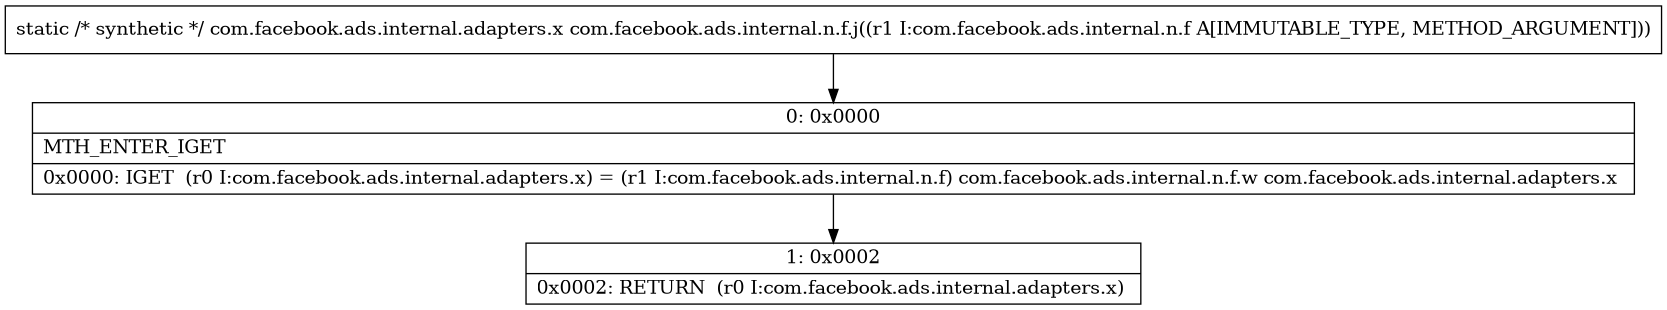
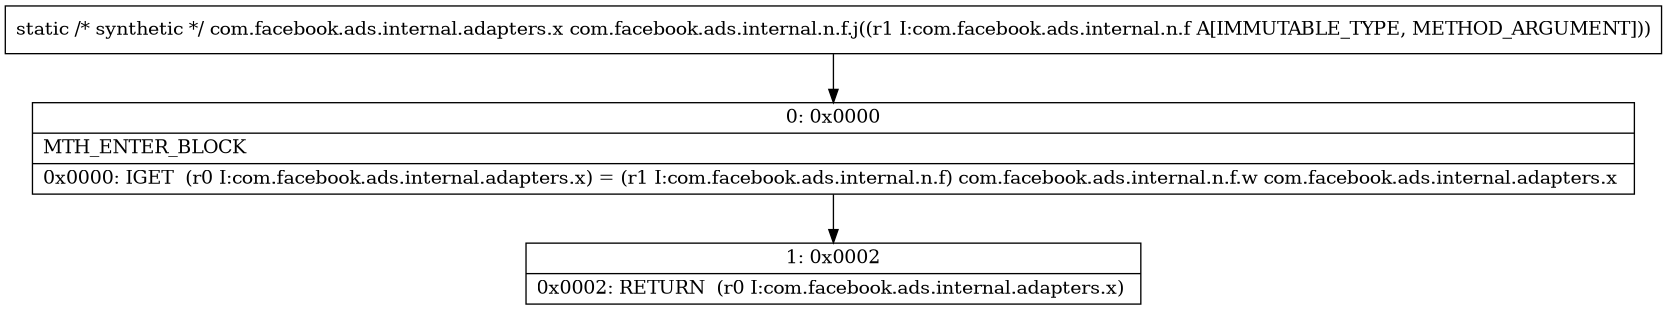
  digraph {
    node [shape=record]
-   n1 [label="{0\:\ 0x0000|MTH_ENTER_IGET\l|0x0000: IGET  (r0 I:com.facebook.ads.internal.adapters.x) = (r1 I:com.facebook.ads.internal.n.f) com.facebook.ads.internal.n.f.w com.facebook.ads.internal.adapters.x \l}"]
+   n1 [label="{0\:\ 0x0000|MTH_ENTER_BLOCK\l|0x0000: IGET  (r0 I:com.facebook.ads.internal.adapters.x) = (r1 I:com.facebook.ads.internal.n.f) com.facebook.ads.internal.n.f.w com.facebook.ads.internal.adapters.x \l}"]
    n2 [label="{1\:\ 0x0002|0x0002: RETURN  (r0 I:com.facebook.ads.internal.adapters.x) \l}"]
    n3 [label="{static \/* synthetic *\/ com.facebook.ads.internal.adapters.x com.facebook.ads.internal.n.f.j((r1 I:com.facebook.ads.internal.n.f A[IMMUTABLE_TYPE, METHOD_ARGUMENT])) }"]
    n1 -> n2
    n3 -> n1
  }
